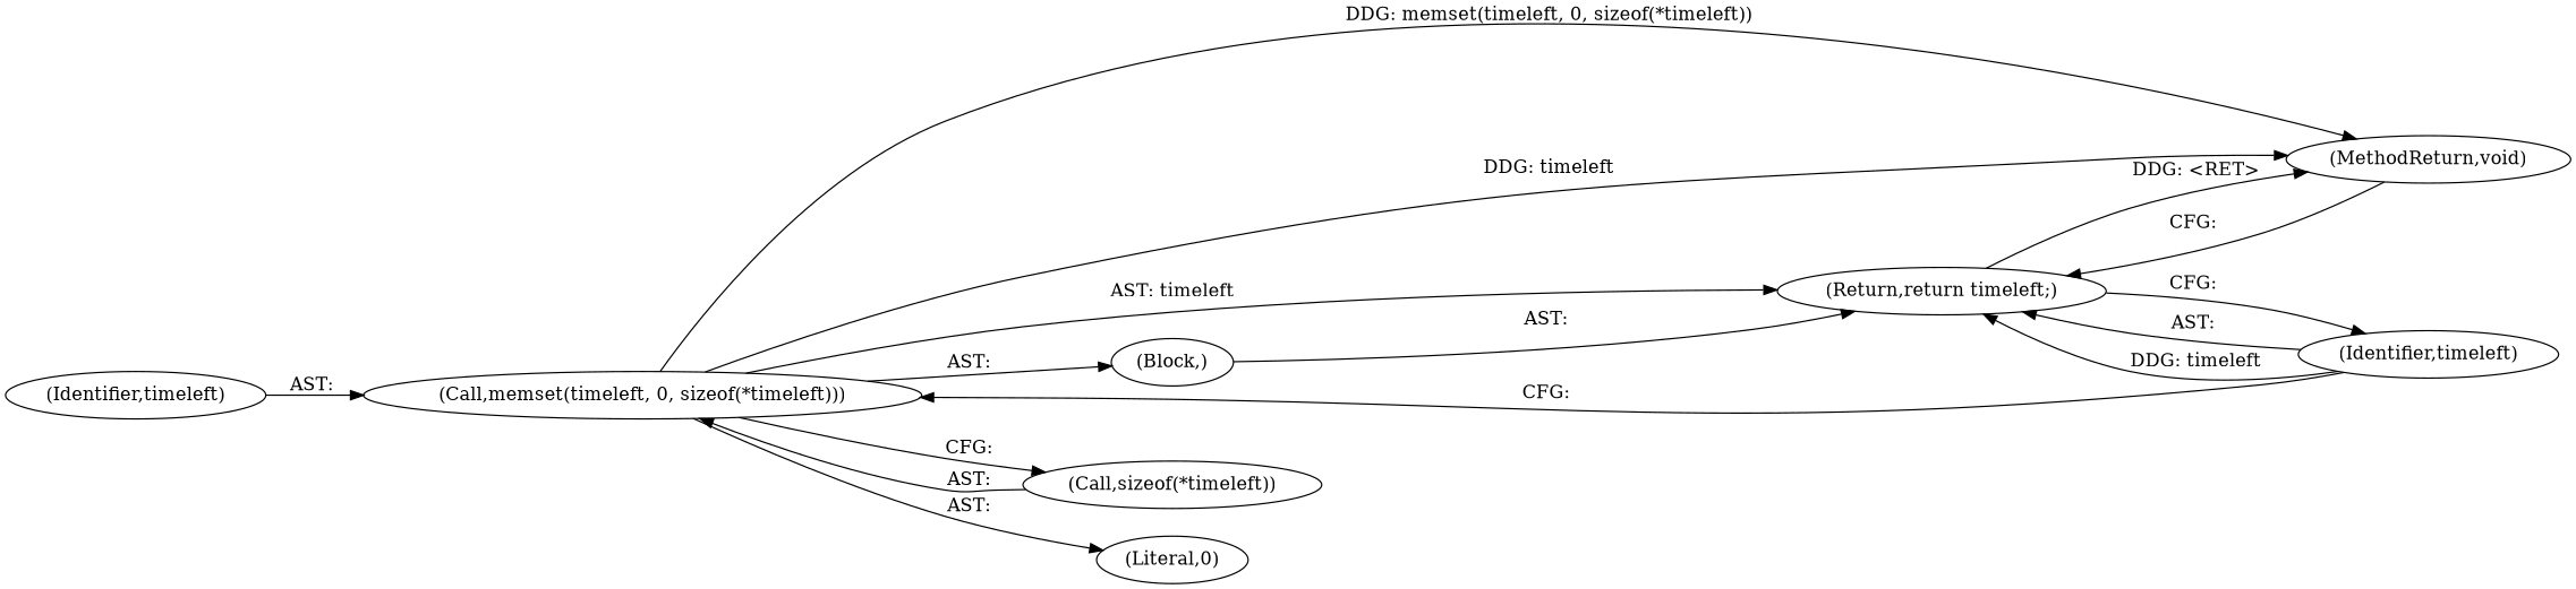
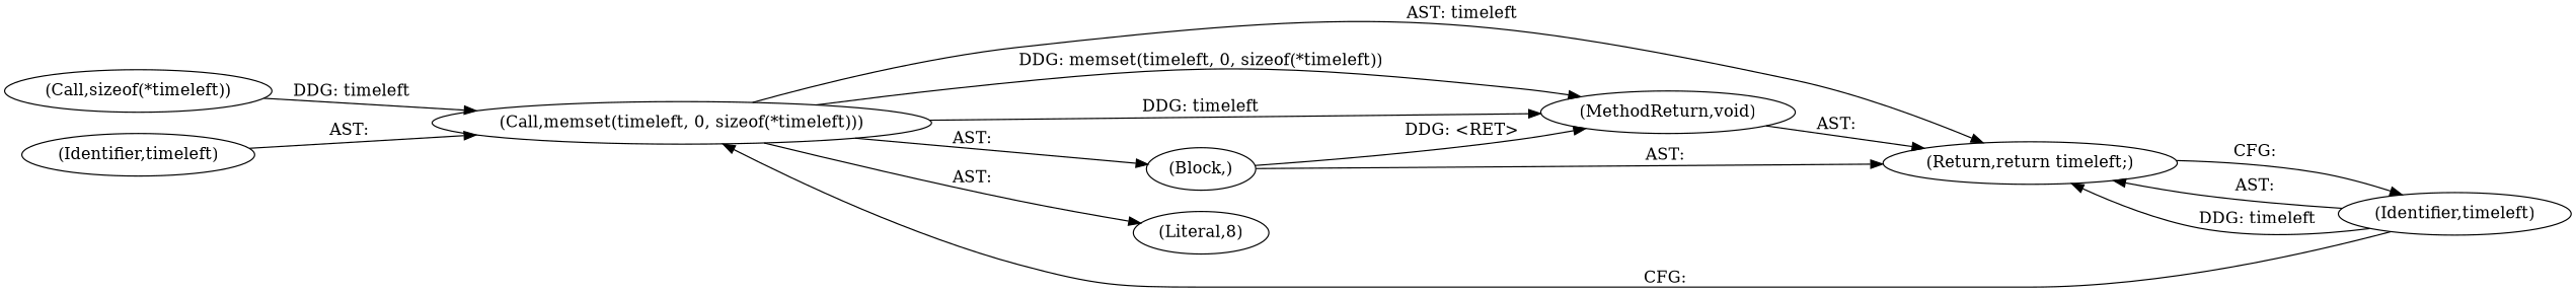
  digraph {
    rankdir=LR
    n1 [label="(Call,memset(timeleft, 0, sizeof(*timeleft)))"]
    n2 [label="(Return,return timeleft;)"]
    n3 [label="(MethodReturn,void)"]
    n4 [label="(Call,sizeof(*timeleft))"]
    n5 [label="(Block,)"]
-   n6 [label="(Literal,0)"]
+   n6 [label="(Literal,8)"]
    n7 [label="(Identifier,timeleft)"]
    n8 [label="(Identifier,timeleft)"]
    n1 -> n2 [label="AST: timeleft"]
    n1 -> n3 [label="DDG: memset(timeleft, 0, sizeof(*timeleft))"]
    n1 -> n3 [label="DDG: timeleft"]
-   n1 -> n4 [label="CFG: "]
    n1 -> n5 [label="AST: "]
    n1 -> n6 [label="AST: "]
-   n2 -> n3 [label="DDG: <RET>"]
+   n5 -> n3 [label="DDG: <RET>"]
    n2 -> n7 [label="CFG: "]
-   n3 -> n2 [label="CFG: "]
-   n4 -> n1 [label="AST: "]
+   n3 -> n2 [label="AST: "]
+   n4 -> n1 [label="DDG: timeleft"]
    n5 -> n2 [label="AST: "]
    n7 -> n1 [label="CFG: "]
    n7 -> n2 [label="AST: "]
    n7 -> n2 [label="DDG: timeleft"]
    n8 -> n1 [label="AST: "]
  }
